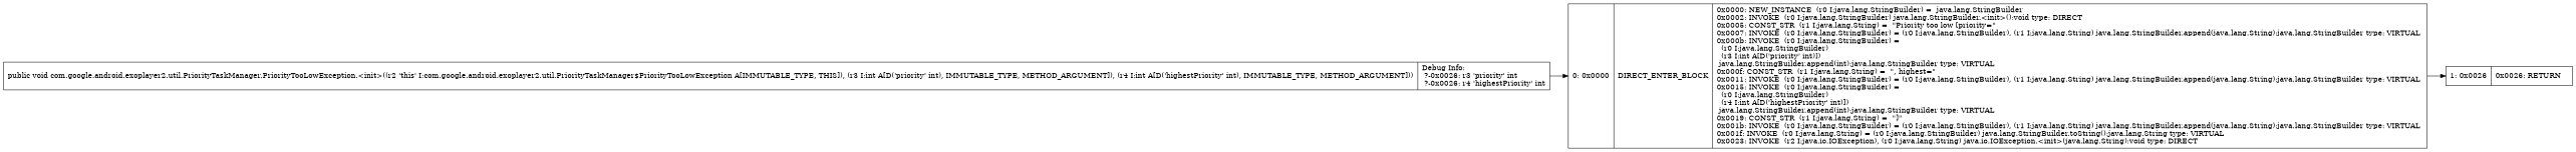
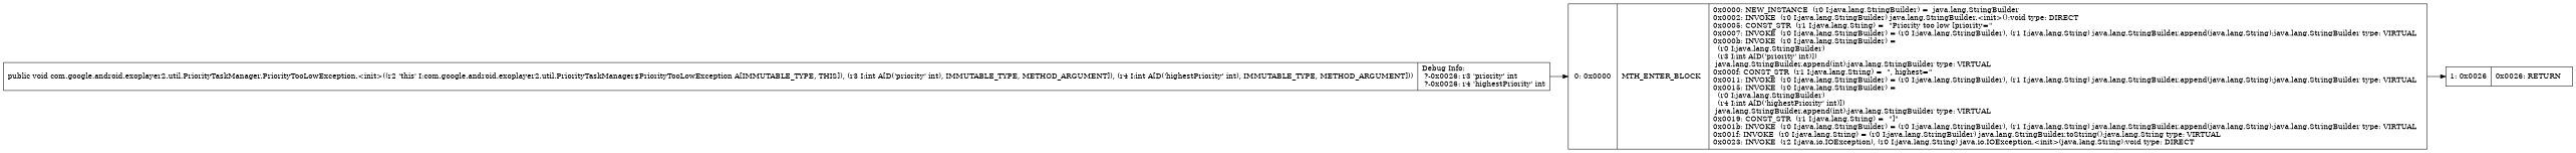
  digraph {
    rankdir=LR
    node [shape=record]
-   n1 [label="{0\:\ 0x0000|DIRECT_ENTER_BLOCK\l|0x0000: NEW_INSTANCE  (r0 I:java.lang.StringBuilder) =  java.lang.StringBuilder \l0x0002: INVOKE  (r0 I:java.lang.StringBuilder) java.lang.StringBuilder.\<init\>():void type: DIRECT \l0x0005: CONST_STR  (r1 I:java.lang.String) =  \"Priority too low [priority=\" \l0x0007: INVOKE  (r0 I:java.lang.StringBuilder) = (r0 I:java.lang.StringBuilder), (r1 I:java.lang.String) java.lang.StringBuilder.append(java.lang.String):java.lang.StringBuilder type: VIRTUAL \l0x000b: INVOKE  (r0 I:java.lang.StringBuilder) = \l  (r0 I:java.lang.StringBuilder)\l  (r3 I:int A[D('priority' int)])\l java.lang.StringBuilder.append(int):java.lang.StringBuilder type: VIRTUAL \l0x000f: CONST_STR  (r1 I:java.lang.String) =  \", highest=\" \l0x0011: INVOKE  (r0 I:java.lang.StringBuilder) = (r0 I:java.lang.StringBuilder), (r1 I:java.lang.String) java.lang.StringBuilder.append(java.lang.String):java.lang.StringBuilder type: VIRTUAL \l0x0015: INVOKE  (r0 I:java.lang.StringBuilder) = \l  (r0 I:java.lang.StringBuilder)\l  (r4 I:int A[D('highestPriority' int)])\l java.lang.StringBuilder.append(int):java.lang.StringBuilder type: VIRTUAL \l0x0019: CONST_STR  (r1 I:java.lang.String) =  \"]\" \l0x001b: INVOKE  (r0 I:java.lang.StringBuilder) = (r0 I:java.lang.StringBuilder), (r1 I:java.lang.String) java.lang.StringBuilder.append(java.lang.String):java.lang.StringBuilder type: VIRTUAL \l0x001f: INVOKE  (r0 I:java.lang.String) = (r0 I:java.lang.StringBuilder) java.lang.StringBuilder.toString():java.lang.String type: VIRTUAL \l0x0023: INVOKE  (r2 I:java.io.IOException), (r0 I:java.lang.String) java.io.IOException.\<init\>(java.lang.String):void type: DIRECT \l}"]
+   n1 [label="{0\:\ 0x0000|MTH_ENTER_BLOCK\l|0x0000: NEW_INSTANCE  (r0 I:java.lang.StringBuilder) =  java.lang.StringBuilder \l0x0002: INVOKE  (r0 I:java.lang.StringBuilder) java.lang.StringBuilder.\<init\>():void type: DIRECT \l0x0005: CONST_STR  (r1 I:java.lang.String) =  \"Priority too low [priority=\" \l0x0007: INVOKE  (r0 I:java.lang.StringBuilder) = (r0 I:java.lang.StringBuilder), (r1 I:java.lang.String) java.lang.StringBuilder.append(java.lang.String):java.lang.StringBuilder type: VIRTUAL \l0x000b: INVOKE  (r0 I:java.lang.StringBuilder) = \l  (r0 I:java.lang.StringBuilder)\l  (r3 I:int A[D('priority' int)])\l java.lang.StringBuilder.append(int):java.lang.StringBuilder type: VIRTUAL \l0x000f: CONST_STR  (r1 I:java.lang.String) =  \", highest=\" \l0x0011: INVOKE  (r0 I:java.lang.StringBuilder) = (r0 I:java.lang.StringBuilder), (r1 I:java.lang.String) java.lang.StringBuilder.append(java.lang.String):java.lang.StringBuilder type: VIRTUAL \l0x0015: INVOKE  (r0 I:java.lang.StringBuilder) = \l  (r0 I:java.lang.StringBuilder)\l  (r4 I:int A[D('highestPriority' int)])\l java.lang.StringBuilder.append(int):java.lang.StringBuilder type: VIRTUAL \l0x0019: CONST_STR  (r1 I:java.lang.String) =  \"]\" \l0x001b: INVOKE  (r0 I:java.lang.StringBuilder) = (r0 I:java.lang.StringBuilder), (r1 I:java.lang.String) java.lang.StringBuilder.append(java.lang.String):java.lang.StringBuilder type: VIRTUAL \l0x001f: INVOKE  (r0 I:java.lang.String) = (r0 I:java.lang.StringBuilder) java.lang.StringBuilder.toString():java.lang.String type: VIRTUAL \l0x0023: INVOKE  (r2 I:java.io.IOException), (r0 I:java.lang.String) java.io.IOException.\<init\>(java.lang.String):void type: DIRECT \l}"]
    n2 [label="{1\:\ 0x0026|0x0026: RETURN   \l}"]
    n3 [label="{public void com.google.android.exoplayer2.util.PriorityTaskManager.PriorityTooLowException.\<init\>((r2 'this' I:com.google.android.exoplayer2.util.PriorityTaskManager$PriorityTooLowException A[IMMUTABLE_TYPE, THIS]), (r3 I:int A[D('priority' int), IMMUTABLE_TYPE, METHOD_ARGUMENT]), (r4 I:int A[D('highestPriority' int), IMMUTABLE_TYPE, METHOD_ARGUMENT]))  | Debug Info:\l  ?\-0x0026: r3 'priority' int\l  ?\-0x0026: r4 'highestPriority' int\l}"]
    n1 -> n2
    n3 -> n1
  }
